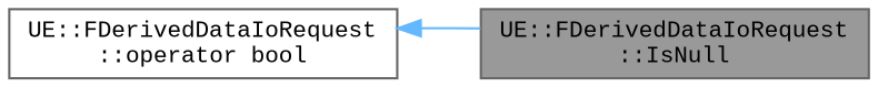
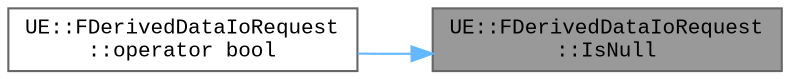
  digraph {
    rankdir=RL
    fontname="Liberation Mono"
    node [fontname="Liberation Mono" fontsize=10 shape=box style=filled]
    n1 [color=gray40 fillcolor=grey60 fontcolor=black height=0.2 label="UE::FDerivedDataIoRequest\l::IsNull" width=0.4]
    n2 [color=grey40 fillcolor=white height=0.2 label="UE::FDerivedDataIoRequest\l::operator bool" width=0.4]
-   n2 -> n1 [color=steelblue1 dir=back fontname="Liberation Mono" fontsize=10 labelfontname=Helvetica labelfontsize=10 style=solid]
+   n1 -> n2 [color=steelblue1 dir=back fontname="Liberation Mono" fontsize=10 labelfontname=Helvetica labelfontsize=10 style=solid]
  }
